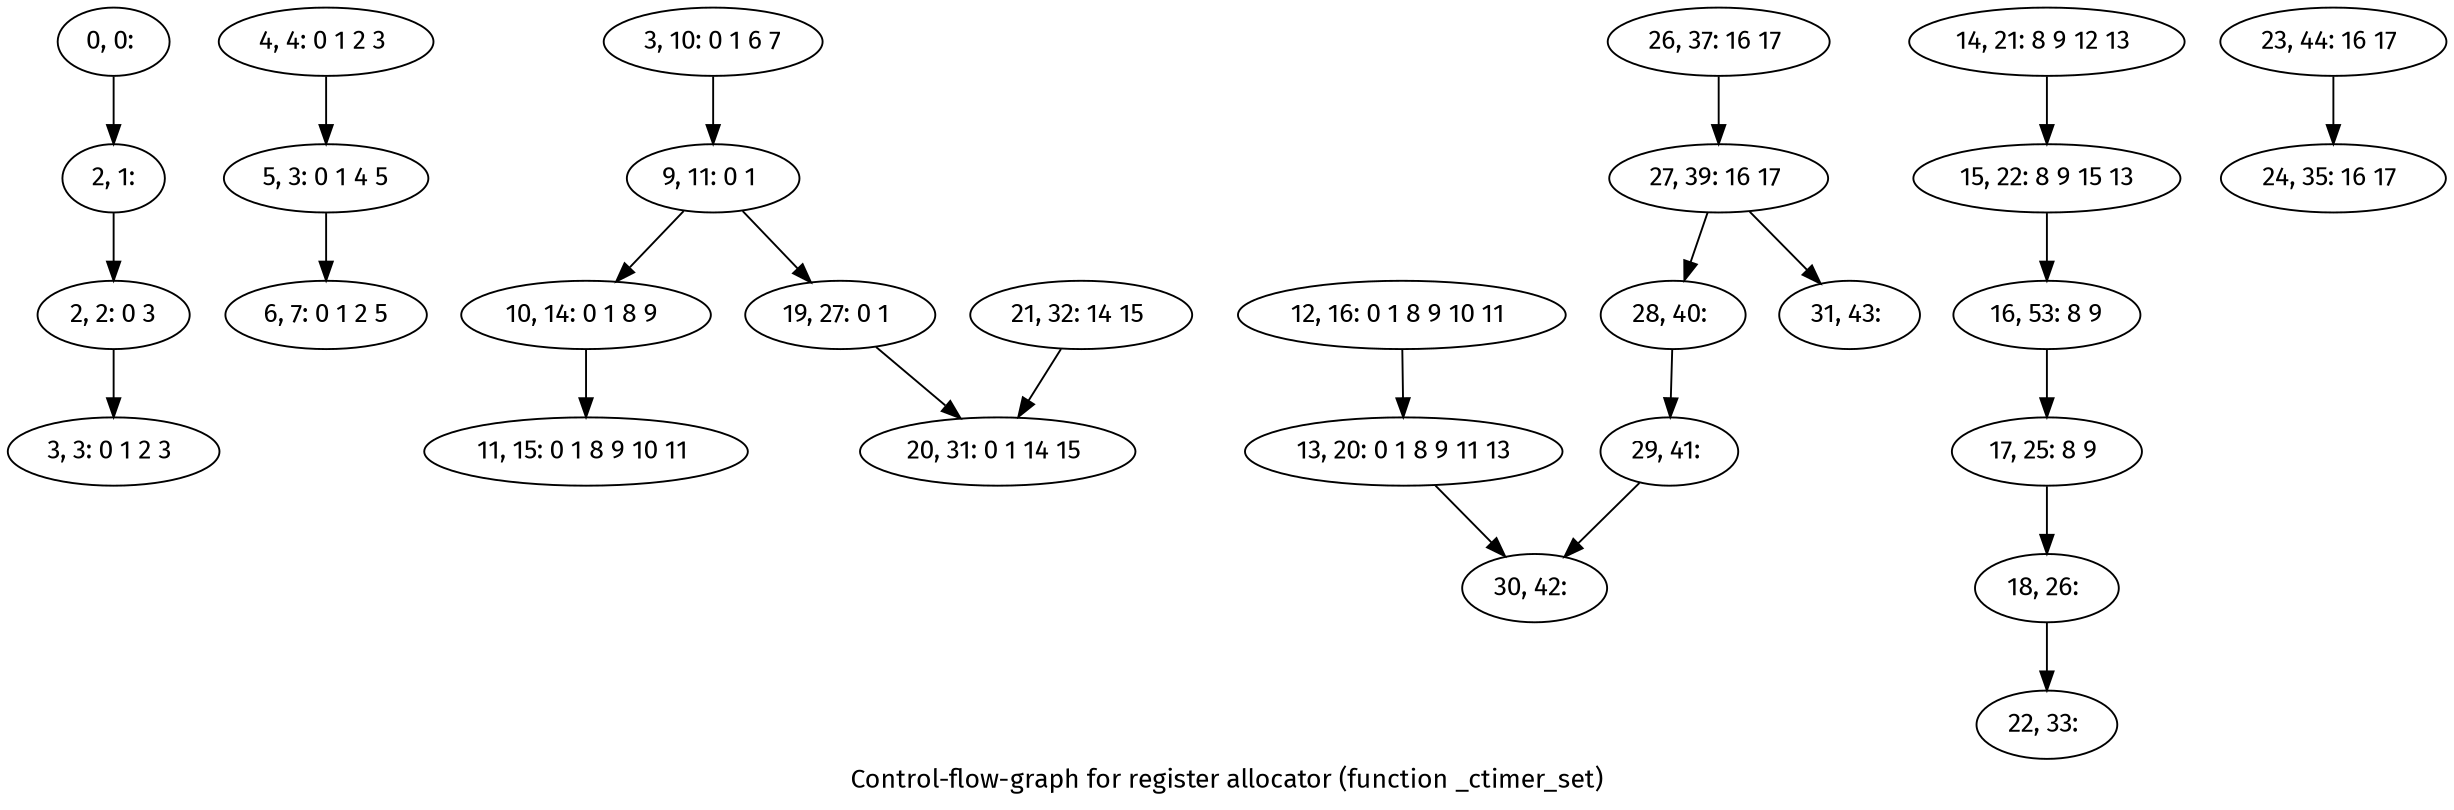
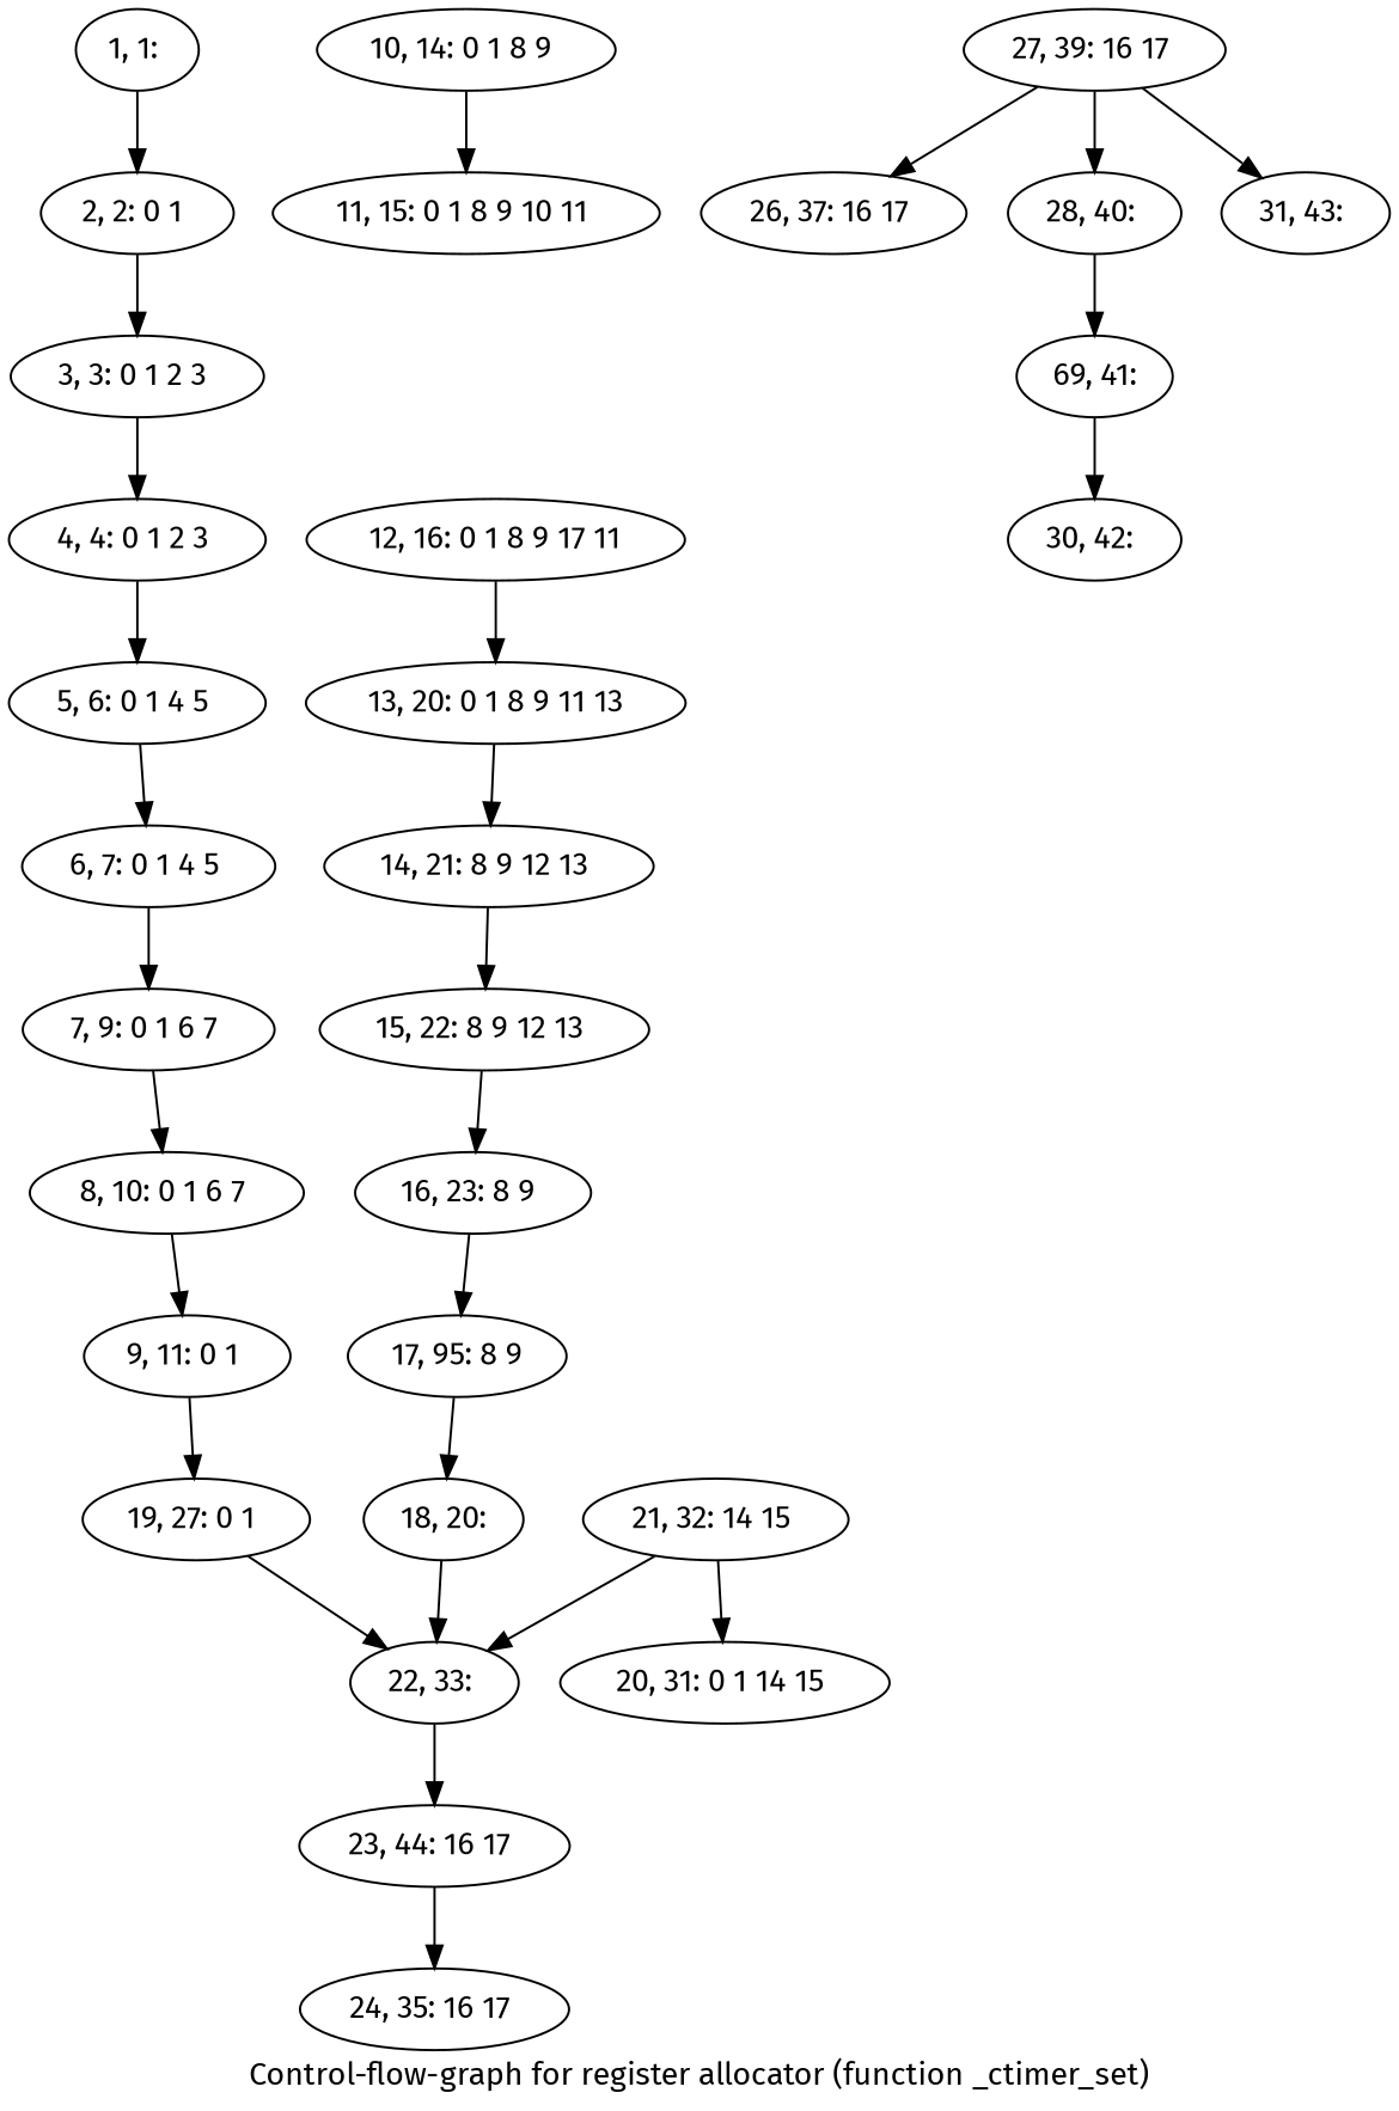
  digraph {
    fontname="Fira Sans"
    label="Control-flow-graph for register allocator (function _ctimer_set)"
    node [fontname="Fira Sans"]
    edge [fontname="Fira Sans"]
-   n1 [label="0, 0: "]
-   n2 [label="2, 1:"]
-   n3 [label="2, 2: 0 3"]
+   n2 [label="1, 1: "]
+   n3 [label="2, 2: 0 1 "]
    n4 [label="3, 3: 0 1 2 3 "]
    n5 [label="4, 4: 0 1 2 3 "]
-   n6 [label="5, 3: 0 1 4 5"]
-   n7 [label="6, 7: 0 1 2 5"]
-   n9 [label="3, 10: 0 1 6 7"]
+   n6 [label="5, 6: 0 1 4 5 "]
+   n7 [label="6, 7: 0 1 4 5 "]
+   n8 [label="7, 9: 0 1 6 7 "]
+   n9 [label="8, 10: 0 1 6 7 "]
    n10 [label="9, 11: 0 1 "]
    n11 [label="10, 14: 0 1 8 9 "]
    n12 [label="19, 27: 0 1 "]
    n13 [label="11, 15: 0 1 8 9 10 11 "]
    n14 [label="20, 31: 0 1 14 15 "]
-   n15 [label="12, 16: 0 1 8 9 10 11 "]
+   n15 [label="12, 16: 0 1 8 9 17 11"]
    n16 [label="13, 20: 0 1 8 9 11 13"]
    n17 [label="14, 21: 8 9 12 13 "]
-   n18 [label="15, 22: 8 9 15 13"]
-   n19 [label="16, 53: 8 9"]
-   n20 [label="17, 25: 8 9 "]
-   n21 [label="18, 26: "]
+   n18 [label="15, 22: 8 9 12 13 "]
+   n19 [label="16, 23: 8 9 "]
+   n20 [label="17, 95: 8 9"]
+   n21 [label="18, 20:"]
    n22 [label="22, 33: "]
    n23 [label="23, 44: 16 17 "]
    n24 [label="21, 32: 14 15 "]
    n25 [label="24, 35: 16 17 "]
    n26 [label="26, 37: 16 17 "]
    n27 [label="27, 39: 16 17 "]
    n28 [label="28, 40: "]
    n29 [label="31, 43: "]
-   n30 [label="29, 41: "]
+   n30 [label="69, 41:"]
    n31 [label="30, 42: "]
-   n1 -> n2
    n2 -> n3
    n3 -> n4
+   n4 -> n5
    n5 -> n6
    n6 -> n7
+   n7 -> n8
+   n8 -> n9
    n9 -> n10
-   n10 -> n11
    n10 -> n12
    n11 -> n13
-   n12 -> n14
+   n12 -> n22
    n15 -> n16
-   n16 -> n31
+   n16 -> n17
    n17 -> n18
    n18 -> n19
    n19 -> n20
    n20 -> n21
    n21 -> n22
+   n22 -> n23
    n23 -> n25
    n24 -> n14
-   n26 -> n27
+   n24 -> n22
+   n27 -> n26
    n27 -> n28
    n27 -> n29
    n28 -> n30
    n30 -> n31
  }
